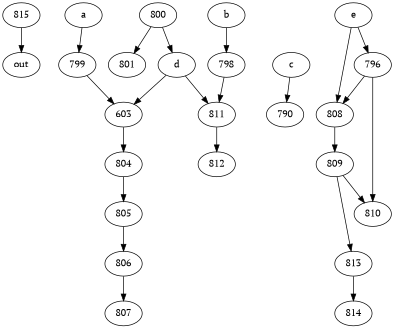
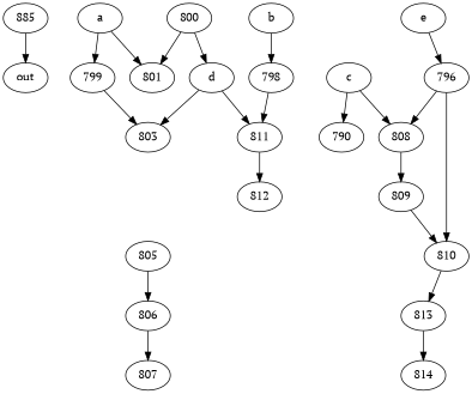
  strict digraph {
    fontname="PT Serif"
    node [fontname="PT Serif"]
    edge [fontname="PT Serif"]
-   815
+   815 [label=885]
    out
    a
    799
    801
-   803 [label=603]
-   804
+   803
    806
    807
    805
    b
    798
    811
    810
    813
    812
    814
    n18 [label=790]
    c
    808
    809
    d
    800
    e
    796
    815 -> out
    a -> 799
+   a -> 801
    799 -> 803
-   803 -> 804
-   804 -> 805
    806 -> 807
    805 -> 806
    b -> 798
    798 -> 811
    811 -> 812
-   809 -> 813
+   810 -> 813
    813 -> 814
    c -> n18
-   e -> 808
+   c -> 808
    808 -> 809
    809 -> 810
    d -> 803
    d -> 811
    800 -> 801
    800 -> d
    e -> 796
    796 -> 810
    796 -> 808
  }
